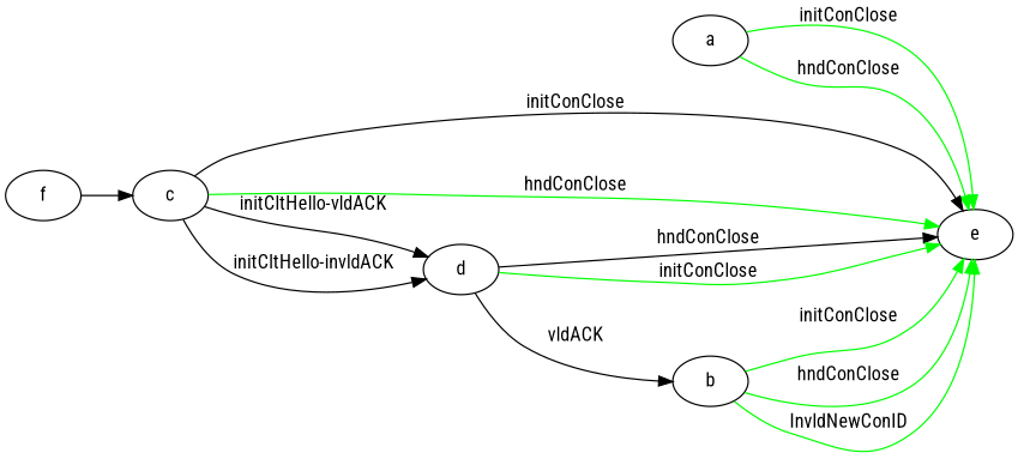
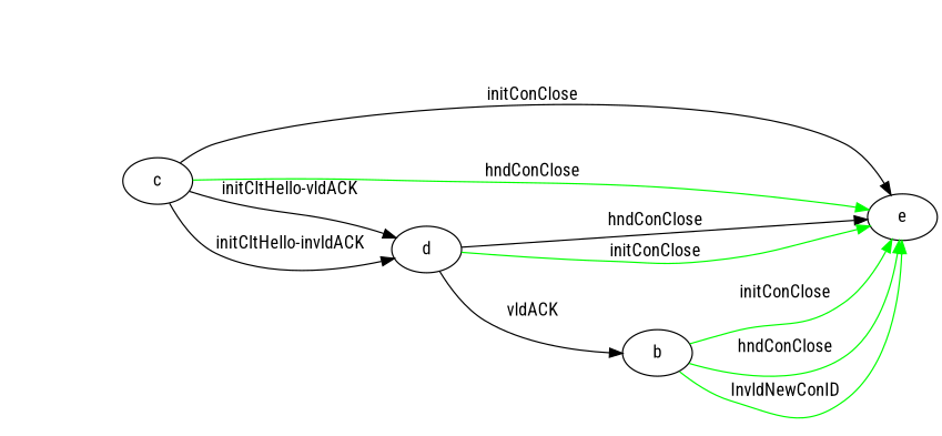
  digraph {
    fontname="Roboto Condensed"
    rankdir=LR
    node [fontname="Roboto Condensed"]
    edge [color=green fontname="Roboto Condensed"]
-   a
    e
    b
    c
    d
-   f
-   a -> e [label="initConClose "]
-   a -> e [label="hndConClose "]
    b -> e [label="initConClose "]
    b -> e [label="hndConClose "]
    b -> e [label="InvldNewConID "]
    c -> e [label="initConClose " color=""]
    c -> e [label="hndConClose "]
    c -> d [label="initCltHello-vldACK " color=""]
    c -> d [label="initCltHello-invldACK " color=""]
    d -> e [label="hndConClose " color=""]
    d -> e [label="initConClose "]
    d -> b [label="vldACK " color=""]
-   f -> c [color=""]
  }
